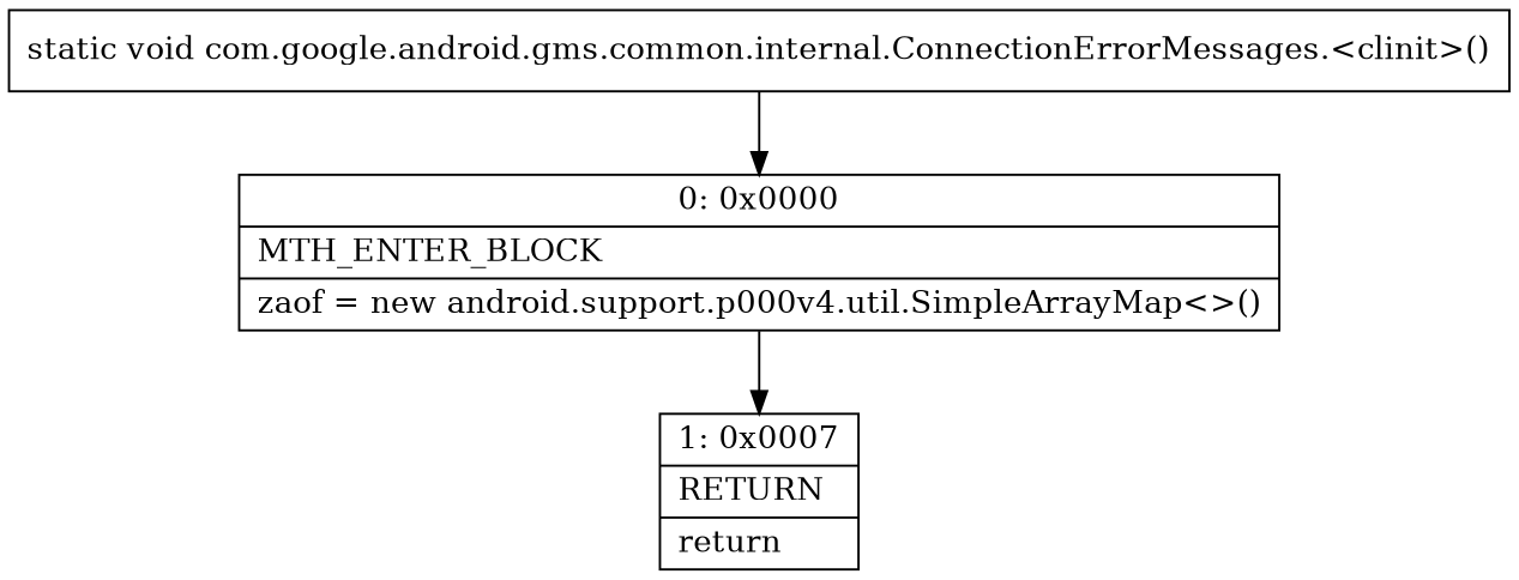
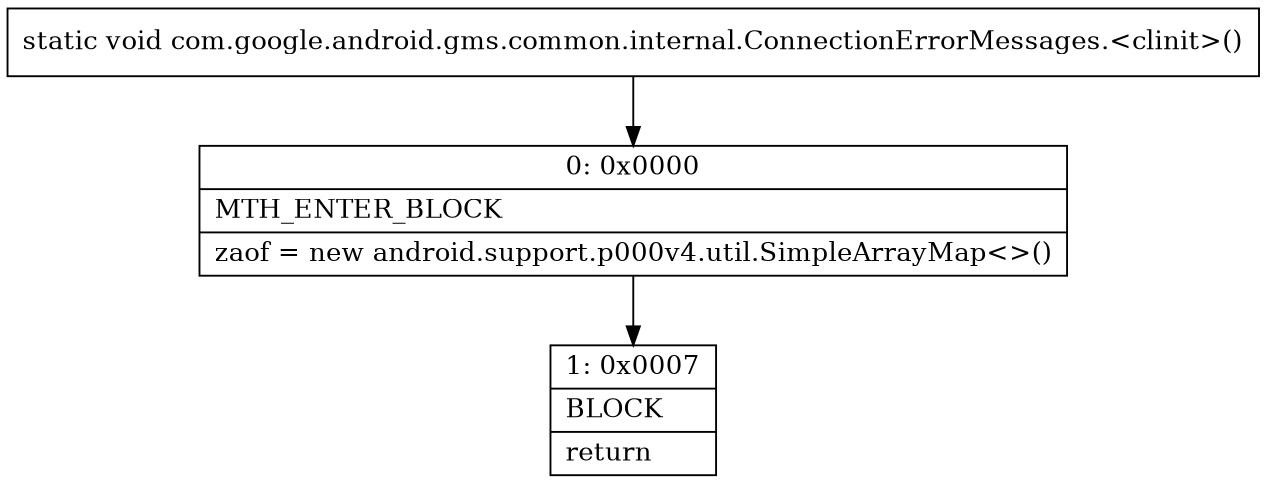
  digraph {
    node [shape=record]
    n1 [label="{0\:\ 0x0000|MTH_ENTER_BLOCK\l|zaof = new android.support.p000v4.util.SimpleArrayMap\<\>()\l}"]
-   n2 [label="{1\:\ 0x0007|RETURN\l|return\l}"]
+   n2 [label="{1\:\ 0x0007|BLOCK\l|return\l}"]
    n3 [label="{static void com.google.android.gms.common.internal.ConnectionErrorMessages.\<clinit\>() }"]
    n1 -> n2
    n3 -> n1
  }
